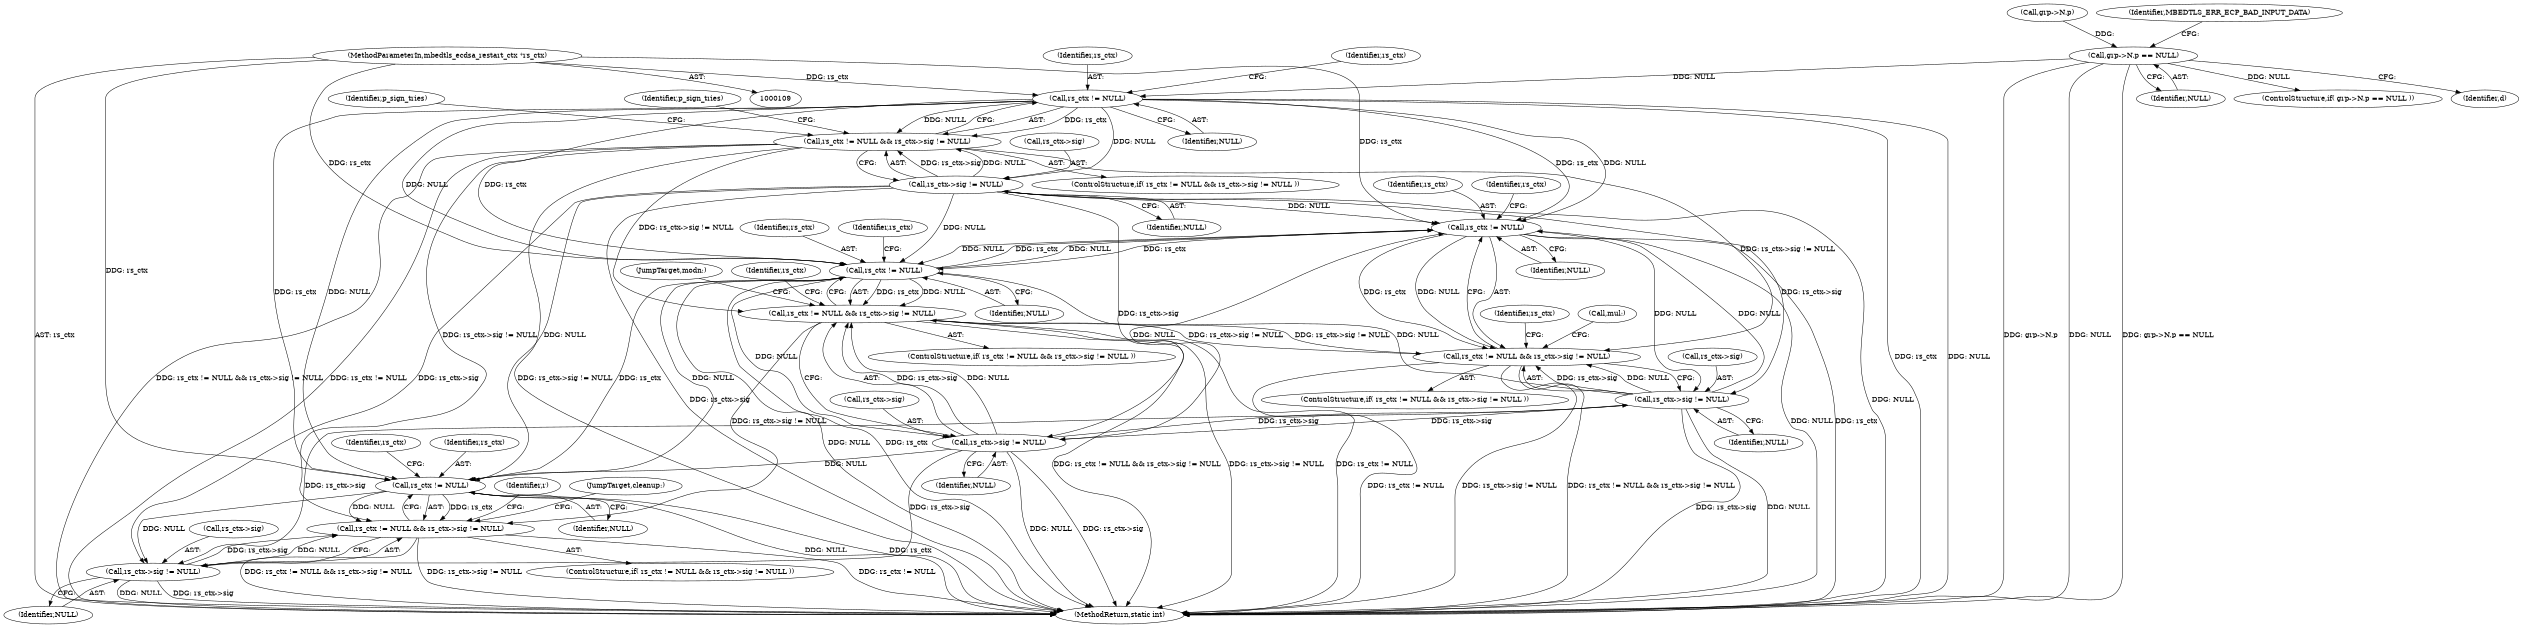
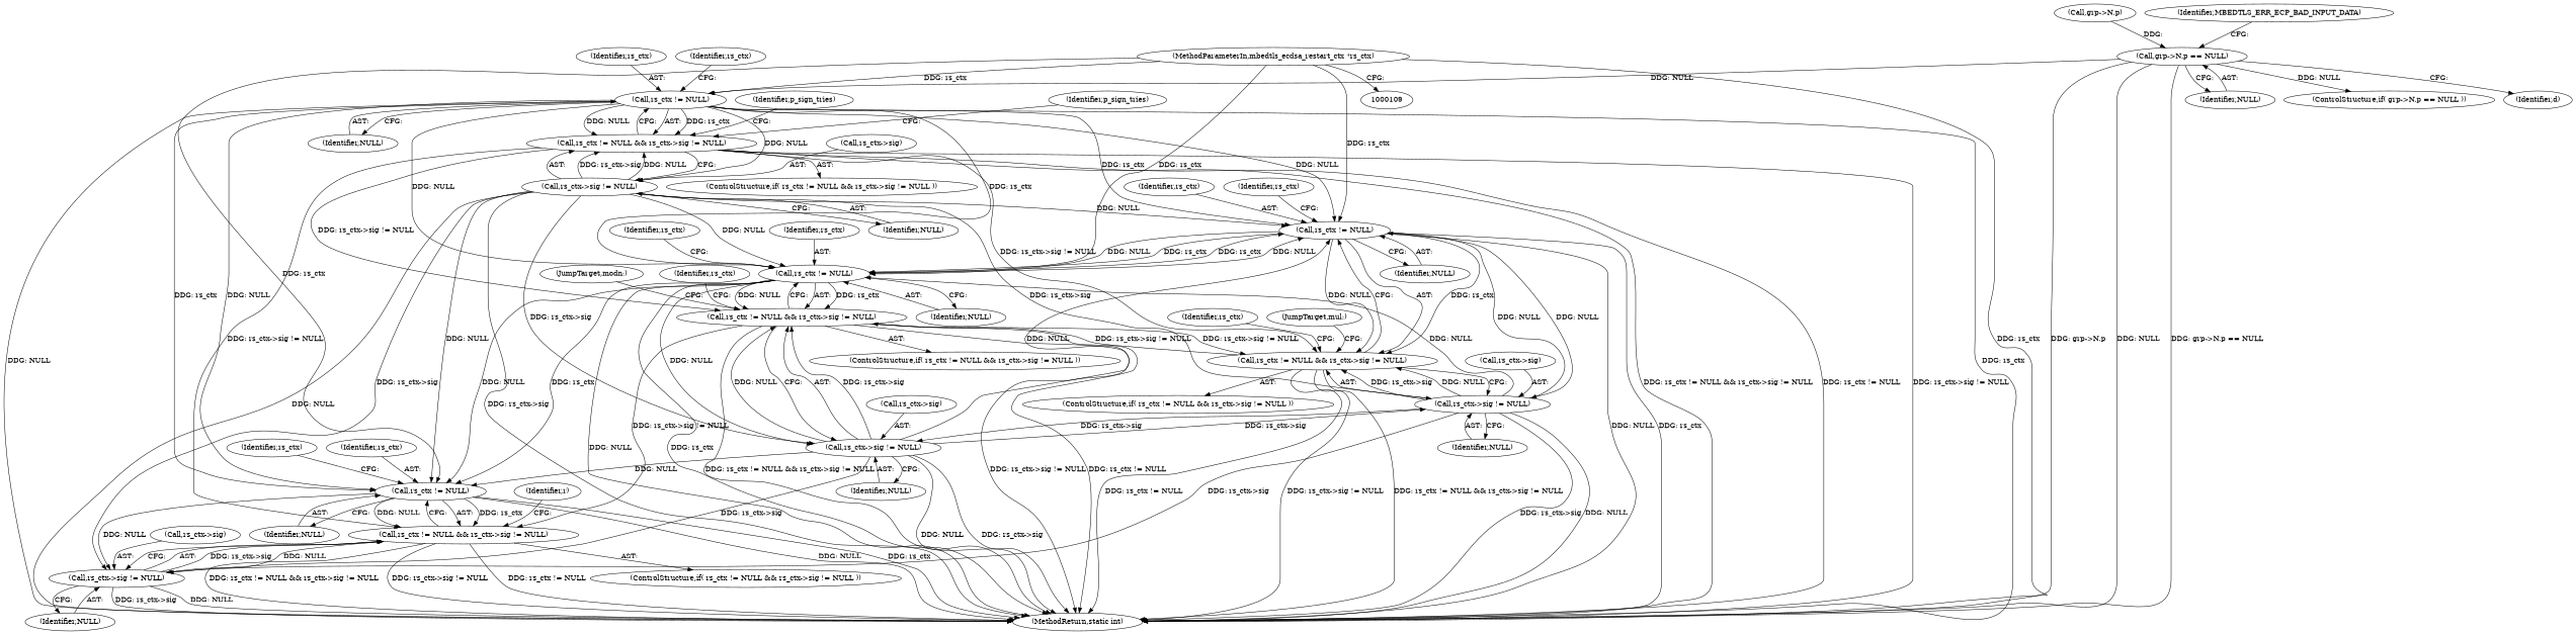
  digraph {
    n1 [label="(Call,rs_ctx != NULL)"]
    n2 [label="(Call,rs_ctx != NULL && rs_ctx->sig != NULL)"]
    n3 [label="(Call,rs_ctx->sig != NULL)"]
    n4 [label="(Call,rs_ctx != NULL)"]
    n5 [label="(Call,rs_ctx != NULL)"]
    n6 [label="(Call,rs_ctx != NULL)"]
    n7 [label="(MethodReturn,static int)"]
    n8 [label="(Identifier,NULL)"]
    n9 [label="(Call,rs_ctx != NULL && rs_ctx->sig != NULL)"]
    n10 [label="(Call,rs_ctx != NULL && rs_ctx->sig != NULL)"]
    n11 [label="(Call,rs_ctx != NULL && rs_ctx->sig != NULL)"]
    n12 [label="(ControlStructure,if( rs_ctx != NULL && rs_ctx->sig != NULL ))"]
    n13 [label="(Call,rs_ctx->sig != NULL)"]
    n14 [label="(Call,rs_ctx->sig != NULL)"]
    n15 [label="(Call,rs_ctx->sig != NULL)"]
    n16 [label="(Identifier,NULL)"]
    n17 [label="(Identifier,NULL)"]
    n18 [label="(Identifier,NULL)"]
    n19 [label="(Identifier,NULL)"]
    n20 [label="(MethodParameterIn,mbedtls_ecdsa_restart_ctx *rs_ctx)"]
    1000109
    n22 [label="(Call,grp->N.p == NULL)"]
    n23 [label="(Identifier,NULL)"]
    n24 [label="(ControlStructure,if( grp->N.p == NULL ))"]
    n25 [label="(Identifier,d)"]
    n26 [label="(ControlStructure,if( rs_ctx != NULL && rs_ctx->sig != NULL ))"]
    n27 [label="(ControlStructure,if( rs_ctx != NULL && rs_ctx->sig != NULL ))"]
    n28 [label="(ControlStructure,if( rs_ctx != NULL && rs_ctx->sig != NULL ))"]
    n29 [label="(Identifier,NULL)"]
    n30 [label="(Identifier,NULL)"]
    n31 [label="(Identifier,NULL)"]
    n32 [label="(Call,rs_ctx->sig)"]
    n33 [label="(Identifier,rs_ctx)"]
    n34 [label="(Identifier,rs_ctx)"]
    n35 [label="(Identifier,rs_ctx)"]
    n36 [label="(Call,rs_ctx->sig)"]
    n37 [label="(Call,grp->N.p)"]
    n38 [label="(Call,rs_ctx->sig)"]
    n39 [label="(Identifier,r)"]
-   n40 [label="(Call,mul:)"]
+   n40 [label="(JumpTarget,mul:)"]
    n41 [label="(JumpTarget,modn:)"]
    n42 [label="(Identifier,rs_ctx)"]
    n43 [label="(Identifier,rs_ctx)"]
-   n44 [label="(JumpTarget,cleanup:)"]
    n45 [label="(Identifier,p_sign_tries)"]
    n46 [label="(Identifier,rs_ctx)"]
    n47 [label="(Identifier,MBEDTLS_ERR_ECP_BAD_INPUT_DATA)"]
    n48 [label="(Identifier,p_sign_tries)"]
    n49 [label="(Identifier,rs_ctx)"]
    n50 [label="(Identifier,rs_ctx)"]
    n51 [label="(Call,rs_ctx->sig)"]
    n52 [label="(Identifier,rs_ctx)"]
    n53 [label="(Identifier,rs_ctx)"]
    n1 -> n2 [label="AST: "]
    n1 -> n2 [label="DDG: rs_ctx"]
    n1 -> n2 [label="DDG: NULL"]
    n1 -> n3 [label="DDG: NULL"]
    n1 -> n4 [label="DDG: rs_ctx"]
    n1 -> n4 [label="DDG: NULL"]
    n1 -> n5 [label="DDG: rs_ctx"]
    n1 -> n5 [label="DDG: NULL"]
    n1 -> n6 [label="DDG: rs_ctx"]
    n1 -> n6 [label="DDG: NULL"]
    n1 -> n7 [label="DDG: rs_ctx"]
    n1 -> n7 [label="DDG: NULL"]
    n1 -> n8 [label="CFG: "]
    n2 -> n1 [label="CFG: "]
    n2 -> n3 [label="CFG: "]
    n2 -> n7 [label="DDG: rs_ctx != NULL && rs_ctx->sig != NULL"]
    n2 -> n7 [label="DDG: rs_ctx != NULL"]
    n2 -> n7 [label="DDG: rs_ctx->sig != NULL"]
    n2 -> n9 [label="DDG: rs_ctx->sig != NULL"]
    n2 -> n10 [label="DDG: rs_ctx->sig != NULL"]
    n2 -> n11 [label="DDG: rs_ctx->sig != NULL"]
    n2 -> n12 [label="AST: "]
    n3 -> n2 [label="AST: "]
    n3 -> n2 [label="DDG: rs_ctx->sig"]
    n3 -> n2 [label="DDG: NULL"]
    n3 -> n4 [label="DDG: NULL"]
    n3 -> n5 [label="DDG: NULL"]
    n3 -> n6 [label="DDG: NULL"]
    n3 -> n7 [label="DDG: rs_ctx->sig"]
    n3 -> n7 [label="DDG: NULL"]
    n3 -> n13 [label="DDG: rs_ctx->sig"]
    n3 -> n14 [label="DDG: rs_ctx->sig"]
    n3 -> n15 [label="DDG: rs_ctx->sig"]
    n3 -> n16 [label="CFG: "]
    n4 -> n5 [label="DDG: rs_ctx"]
    n4 -> n5 [label="DDG: NULL"]
    n4 -> n7 [label="DDG: rs_ctx"]
    n4 -> n7 [label="DDG: NULL"]
    n4 -> n9 [label="AST: "]
    n4 -> n9 [label="DDG: rs_ctx"]
    n4 -> n9 [label="DDG: NULL"]
    n4 -> n13 [label="DDG: NULL"]
    n4 -> n17 [label="CFG: "]
    n5 -> n4 [label="DDG: rs_ctx"]
    n5 -> n4 [label="DDG: NULL"]
    n5 -> n6 [label="DDG: rs_ctx"]
    n5 -> n6 [label="DDG: NULL"]
    n5 -> n7 [label="DDG: NULL"]
    n5 -> n7 [label="DDG: rs_ctx"]
    n5 -> n10 [label="AST: "]
    n5 -> n10 [label="DDG: rs_ctx"]
    n5 -> n10 [label="DDG: NULL"]
    n5 -> n14 [label="DDG: NULL"]
    n5 -> n18 [label="CFG: "]
    n6 -> n7 [label="DDG: NULL"]
    n6 -> n7 [label="DDG: rs_ctx"]
    n6 -> n11 [label="AST: "]
    n6 -> n11 [label="DDG: rs_ctx"]
    n6 -> n11 [label="DDG: NULL"]
    n6 -> n15 [label="DDG: NULL"]
    n6 -> n19 [label="CFG: "]
    n8 -> n1 [label="AST: "]
    n9 -> n4 [label="CFG: "]
    n9 -> n7 [label="DDG: rs_ctx != NULL"]
    n9 -> n7 [label="DDG: rs_ctx->sig != NULL"]
    n9 -> n7 [label="DDG: rs_ctx != NULL && rs_ctx->sig != NULL"]
    n9 -> n10 [label="DDG: rs_ctx->sig != NULL"]
    n9 -> n13 [label="CFG: "]
    n9 -> n26 [label="AST: "]
    n10 -> n5 [label="CFG: "]
    n10 -> n7 [label="DDG: rs_ctx != NULL && rs_ctx->sig != NULL"]
    n10 -> n7 [label="DDG: rs_ctx->sig != NULL"]
    n10 -> n7 [label="DDG: rs_ctx != NULL"]
    n10 -> n9 [label="DDG: rs_ctx->sig != NULL"]
    n10 -> n11 [label="DDG: rs_ctx->sig != NULL"]
    n10 -> n14 [label="CFG: "]
    n10 -> n27 [label="AST: "]
    n11 -> n6 [label="CFG: "]
    n11 -> n7 [label="DDG: rs_ctx != NULL"]
    n11 -> n7 [label="DDG: rs_ctx != NULL && rs_ctx->sig != NULL"]
    n11 -> n7 [label="DDG: rs_ctx->sig != NULL"]
    n11 -> n15 [label="CFG: "]
    n11 -> n28 [label="AST: "]
    n13 -> n4 [label="DDG: NULL"]
    n13 -> n5 [label="DDG: NULL"]
    n13 -> n7 [label="DDG: rs_ctx->sig"]
    n13 -> n7 [label="DDG: NULL"]
    n13 -> n9 [label="AST: "]
    n13 -> n9 [label="DDG: rs_ctx->sig"]
    n13 -> n9 [label="DDG: NULL"]
    n13 -> n14 [label="DDG: rs_ctx->sig"]
    n13 -> n15 [label="DDG: rs_ctx->sig"]
    n13 -> n29 [label="CFG: "]
    n14 -> n4 [label="DDG: NULL"]
    n14 -> n6 [label="DDG: NULL"]
    n14 -> n7 [label="DDG: NULL"]
    n14 -> n7 [label="DDG: rs_ctx->sig"]
    n14 -> n10 [label="AST: "]
    n14 -> n10 [label="DDG: rs_ctx->sig"]
    n14 -> n10 [label="DDG: NULL"]
    n14 -> n13 [label="DDG: rs_ctx->sig"]
    n14 -> n15 [label="DDG: rs_ctx->sig"]
    n14 -> n30 [label="CFG: "]
    n15 -> n7 [label="DDG: NULL"]
    n15 -> n7 [label="DDG: rs_ctx->sig"]
    n15 -> n11 [label="AST: "]
    n15 -> n11 [label="DDG: rs_ctx->sig"]
    n15 -> n11 [label="DDG: NULL"]
    n15 -> n31 [label="CFG: "]
    n16 -> n3 [label="AST: "]
    n17 -> n4 [label="AST: "]
    n18 -> n5 [label="AST: "]
    n19 -> n6 [label="AST: "]
    n20 -> n1 [label="DDG: rs_ctx"]
    n20 -> n4 [label="DDG: rs_ctx"]
    n20 -> n5 [label="DDG: rs_ctx"]
    n20 -> n6 [label="DDG: rs_ctx"]
-   n20 -> n7 [label="AST: rs_ctx"]
-   n20 -> 1000109 [label="AST: "]
+   n20 -> n7 [label="DDG: rs_ctx"]
+   n20 -> 1000109 [label="CFG: "]
    n22 -> n1 [label="DDG: NULL"]
    n22 -> n7 [label="DDG: grp->N.p"]
    n22 -> n7 [label="DDG: NULL"]
    n22 -> n7 [label="DDG: grp->N.p == NULL"]
    n22 -> n23 [label="CFG: "]
    n22 -> n24 [label="DDG: NULL"]
    n22 -> n25 [label="CFG: "]
    n23 -> n22 [label="AST: "]
    n29 -> n13 [label="AST: "]
    n30 -> n14 [label="AST: "]
    n31 -> n15 [label="AST: "]
    n32 -> n3 [label="AST: "]
    n33 -> n9 [label="CFG: "]
    n34 -> n6 [label="CFG: "]
    n35 -> n5 [label="CFG: "]
    n36 -> n13 [label="AST: "]
    n37 -> n22 [label="DDG: "]
    n38 -> n15 [label="AST: "]
    n39 -> n11 [label="CFG: "]
    n40 -> n9 [label="CFG: "]
    n41 -> n10 [label="CFG: "]
    n42 -> n4 [label="AST: "]
    n43 -> n1 [label="CFG: "]
-   n44 -> n11 [label="CFG: "]
    n45 -> n2 [label="CFG: "]
    n46 -> n5 [label="AST: "]
    n47 -> n22 [label="CFG: "]
    n48 -> n2 [label="CFG: "]
    n49 -> n10 [label="CFG: "]
    n50 -> n6 [label="AST: "]
    n51 -> n14 [label="AST: "]
    n52 -> n4 [label="CFG: "]
    n53 -> n1 [label="AST: "]
  }
